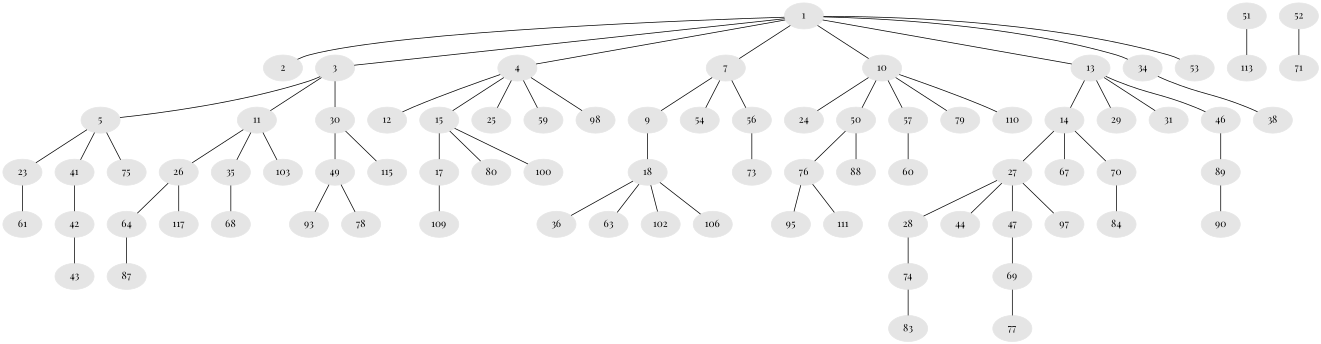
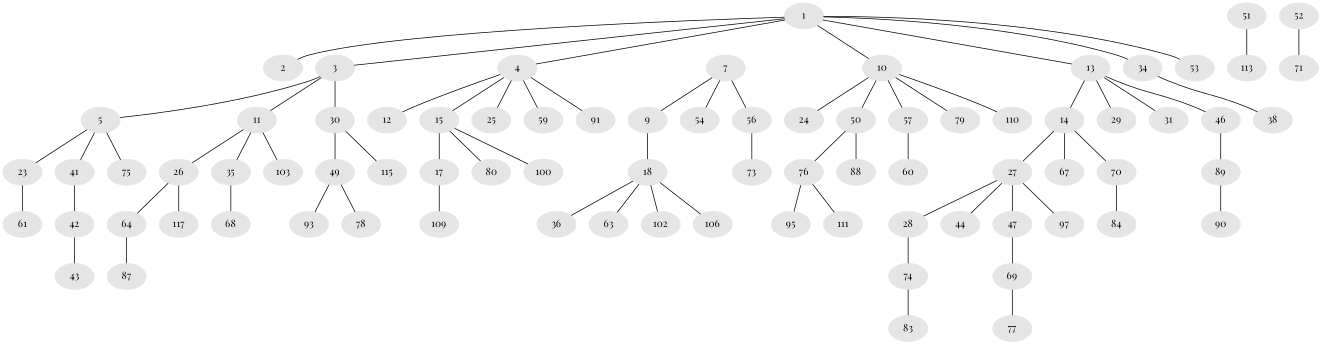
  graph {
    fontname="Playfair Display"
    node [color=gray90 fontname="Playfair Display" style=filled]
    edge [fontname="Playfair Display"]
    1 [super="+6"]
    2 [super="+8"]
    3 [super="+48"]
    4 [super="+19"]
    7 [super="+21"]
    10 [super="+45"]
    13 [super="+20"]
    34 [super="+86"]
    53
    5 [super="+16"]
    11 [super="+62"]
    30 [super="+32"]
    12 [super="+40"]
    15 [super="+39"]
    25
    59
-   98
+   98 [label=91]
    9 [super="+22"]
    54 [super="+92"]
    56
    24 [super="+58"]
    50 [super="+85"]
    57
    79 [super="+82"]
    110
    14 [super="+104"]
    29
    31
    46
    38
    51 [super="+55"]
    113
    23 [super="+37"]
    41
    75 [super="+116"]
    26 [super="+94"]
    35
    103
    49
    115
    17
    80
    100
    61
    42 [super="+118"]
    18 [super="+66"]
    73
    36
    63 [super="+114"]
    102
    106
    76 [super="+105"]
    88
    60
    64 [super="+65"]
    117
    68 [super="+108"]
    27 [super="+33"]
    67
    70 [super="+72"]
    28
    44 [super="+99"]
    47 [super="+96"]
    97 [super="+101"]
    89 [super="+107"]
    84
    109
    52 [super="+91"]
    71
    87
    74
    69
    83
    93
    78
    43
    90 [super="+112"]
    77 [super="+81"]
    95
    111
    1 -- 2
    1 -- 3
    1 -- 4
-   1 -- 7
    1 -- 10
    1 -- 13
    1 -- 34
    1 -- 53
    3 -- 5
    3 -- 11
    3 -- 30
    4 -- 12
    4 -- 15
    4 -- 25
    4 -- 59
    4 -- 98
    7 -- 9
    7 -- 54
    7 -- 56
    10 -- 24
    10 -- 50
    10 -- 57
    10 -- 79
    10 -- 110
    13 -- 14
    13 -- 29
    13 -- 31
    13 -- 46
    34 -- 38
    5 -- 23
    5 -- 41
    5 -- 75
    11 -- 26
    11 -- 35
    11 -- 103
    30 -- 49
    30 -- 115
    15 -- 17
    15 -- 80
    15 -- 100
    9 -- 18
    56 -- 73
    50 -- 76
    50 -- 88
    57 -- 60
    14 -- 27
    14 -- 67
    14 -- 70
    46 -- 89
    51 -- 113
    23 -- 61
    41 -- 42
    26 -- 64
    26 -- 117
    35 -- 68
    49 -- 93
    49 -- 78
    17 -- 109
    42 -- 43
    18 -- 36
    18 -- 63
    18 -- 102
    18 -- 106
    76 -- 95
    76 -- 111
    64 -- 87
    27 -- 28
    27 -- 44
    27 -- 47
    27 -- 97
    70 -- 84
    28 -- 74
    47 -- 69
    89 -- 90
    52 -- 71
    74 -- 83
    69 -- 77
  }
